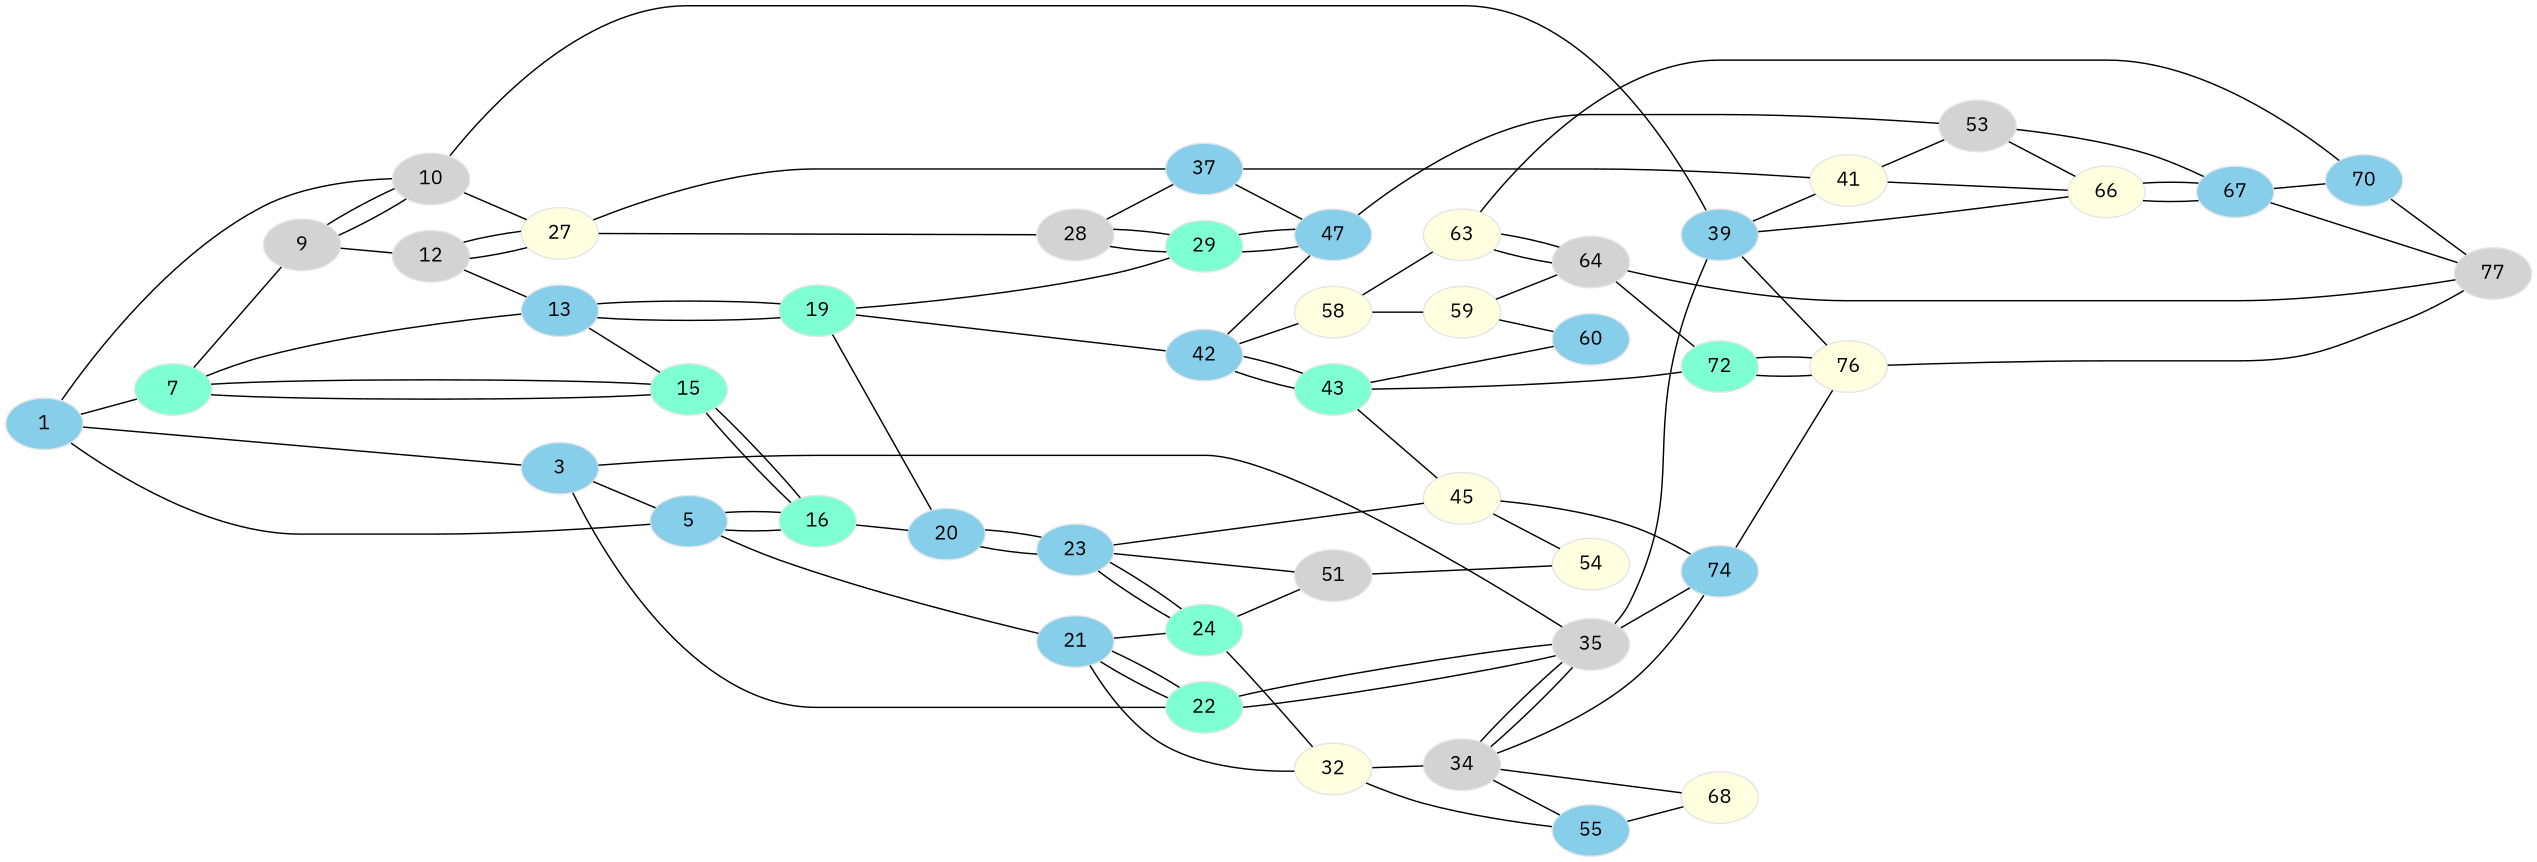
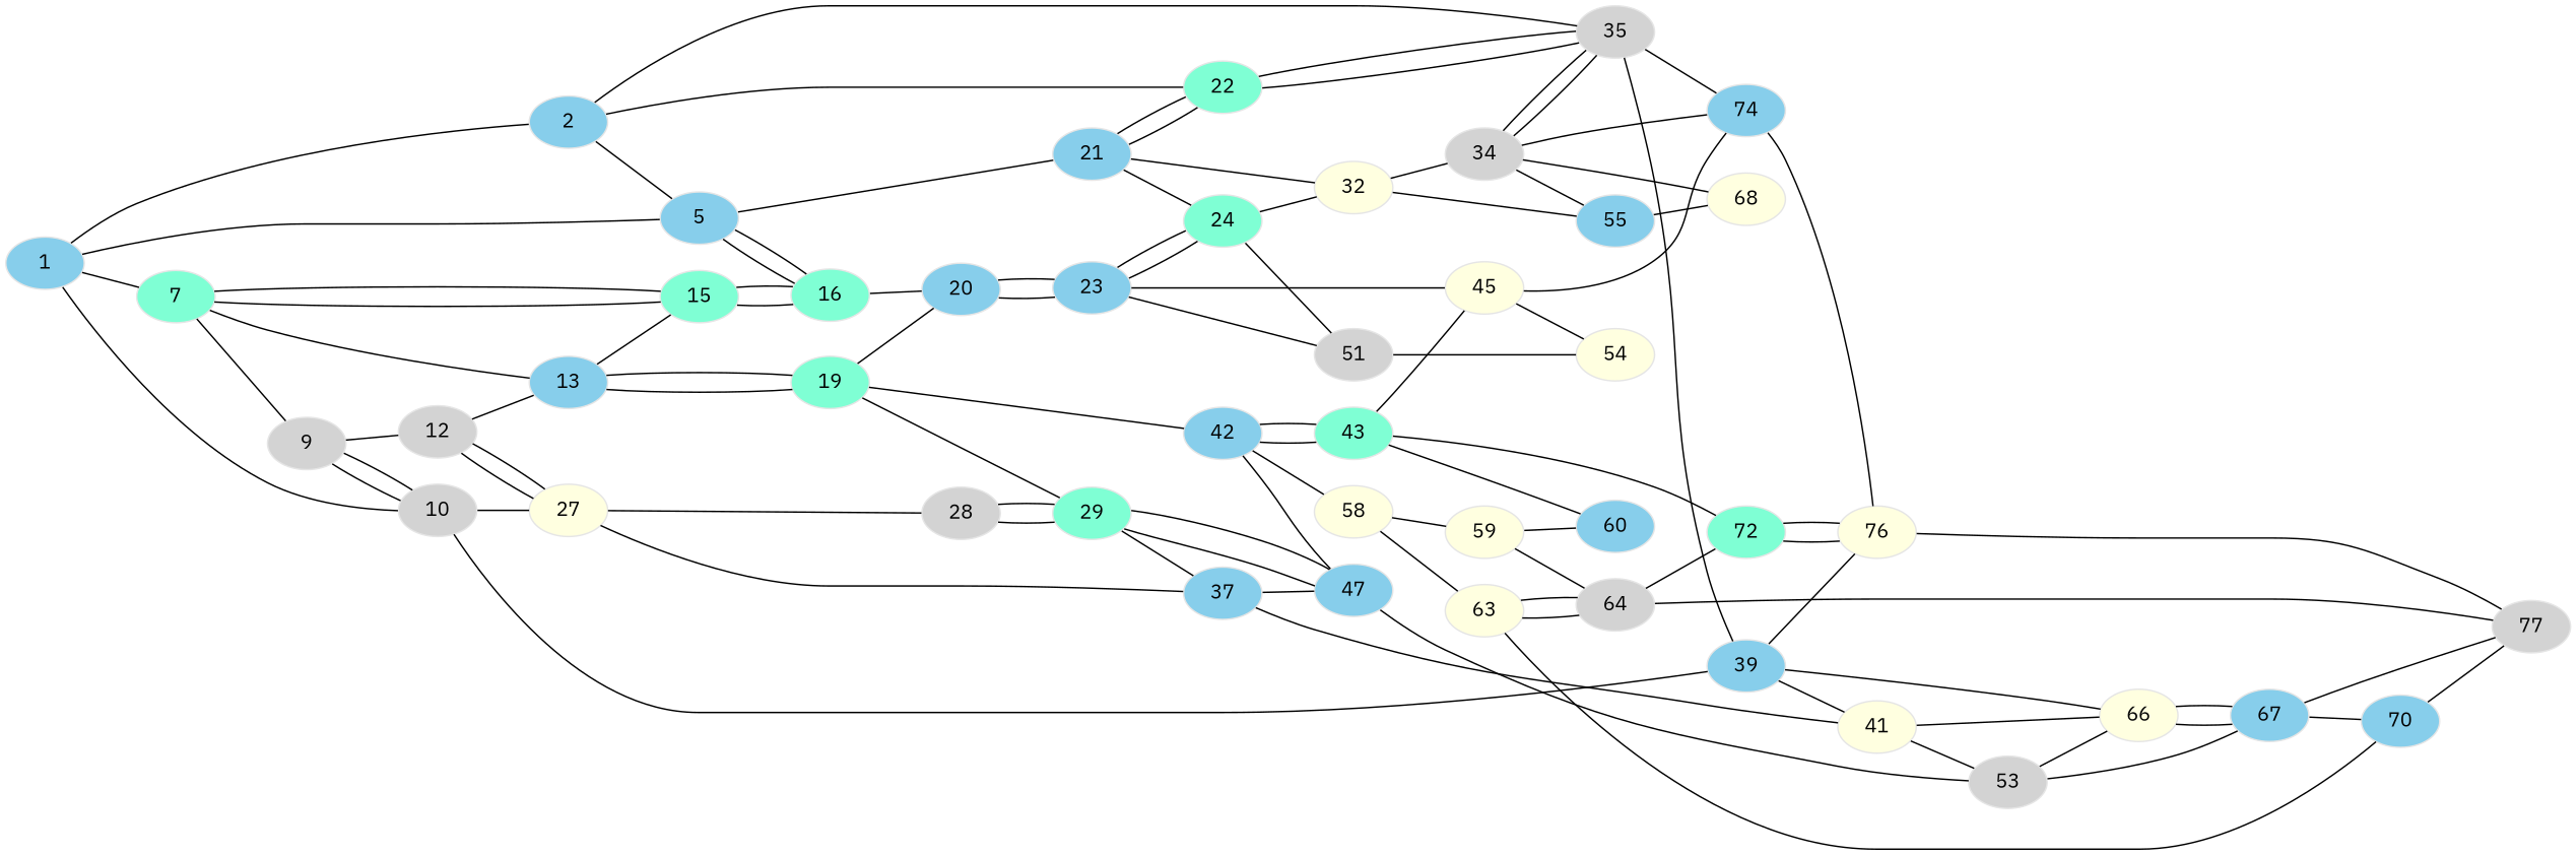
  graph {
    fontname="IBM Plex Sans"
    rankdir=LR
    node [color=gray90 fillcolor=skyblue fontname="IBM Plex Sans" style=filled]
    edge [fontname="IBM Plex Sans"]
    1 [super="+4"]
-   2 [super="+3" label=3]
+   2 [super="+3"]
    5 [super="+6"]
    7 [fillcolor=aquamarine super="+8"]
    10 [fillcolor=lightgrey super="+26"]
    22 [fillcolor=aquamarine]
    35 [fillcolor=lightgrey super="+50"]
    16 [fillcolor=aquamarine super="+18"]
    21 [super="+25"]
    9 [fillcolor=lightgrey super="+11"]
    13 [super="+14"]
    15 [fillcolor=aquamarine super="+17"]
    27 [fillcolor=lightyellow super="+31"]
    39 [super="+40"]
    74 [super="+75"]
    20
    24 [fillcolor=aquamarine super="+36"]
    32 [fillcolor=lightyellow super="+33"]
    12 [fillcolor=lightgrey]
    19 [fillcolor=aquamarine super="+30"]
    28 [fillcolor=lightgrey]
    37 [super="+38"]
    41 [fillcolor=lightyellow super="+52"]
    66 [fillcolor=lightyellow]
    76 [fillcolor=lightyellow super="+79"]
    29 [fillcolor=aquamarine]
    42 [super="+49"]
    23 [super="+46"]
    47 [super="+48"]
    43 [fillcolor=aquamarine super="+44"]
    58 [fillcolor=lightyellow super="+61"]
    45 [fillcolor=lightyellow super="+56"]
    51 [fillcolor=lightgrey]
    34 [fillcolor=lightgrey super="+73"]
    55
    54 [fillcolor=lightyellow super="+57"]
    53 [fillcolor=lightgrey super="+62"]
    68 [fillcolor=lightyellow]
    67 [super="+69"]
    77 [fillcolor=lightgrey super="+78"]
    60
    72 [fillcolor=aquamarine]
    59 [fillcolor=lightyellow super="+65"]
    63 [fillcolor=lightyellow]
    70
    64 [fillcolor=lightgrey super="+71"]
    1 -- 2
    1 -- 5
    1 -- 7
    1 -- 10
    2 -- 5
    2 -- 22
    2 -- 35
    5 -- 16
    5 -- 16
    5 -- 21
    7 -- 9
    7 -- 13
    7 -- 15
    7 -- 15
    10 -- 27
    10 -- 39
    22 -- 35
    22 -- 35
    35 -- 39
    35 -- 74
    16 -- 20
    21 -- 22
    21 -- 22
    21 -- 24
    21 -- 32
    9 -- 10 [weight=2]
    9 -- 10
    9 -- 12
    13 -- 15
    13 -- 19
    13 -- 19
    15 -- 16 [weight=2]
    15 -- 16
    27 -- 28
    27 -- 37
    39 -- 41
    39 -- 66
    39 -- 76
    74 -- 76
    20 -- 23
    20 -- 23
    24 -- 32
    24 -- 51
    32 -- 34
    32 -- 55
    12 -- 13
    12 -- 27
    12 -- 27
    19 -- 20
    19 -- 29
    19 -- 42
-   28 -- 37
+   29 -- 37
    28 -- 29
    28 -- 29
    37 -- 41
    37 -- 47
    41 -- 66
    41 -- 53
    66 -- 67
    66 -- 67
    76 -- 77
    29 -- 47
    29 -- 47
    42 -- 47
    42 -- 43
    42 -- 43
    42 -- 58
    23 -- 24
    23 -- 24
    23 -- 45
    23 -- 51
    47 -- 53
    43 -- 45
    43 -- 60
    43 -- 72
    58 -- 59
    58 -- 63
    45 -- 74
    45 -- 54
    51 -- 54
    34 -- 35
    34 -- 35
    34 -- 74
    34 -- 55
    34 -- 68
    55 -- 68
    53 -- 66
    53 -- 67
    67 -- 77
    67 -- 70
    72 -- 76
    72 -- 76
    59 -- 60 [weight=2]
    59 -- 64
    63 -- 70
    63 -- 64
    63 -- 64
    70 -- 77
    64 -- 77
    64 -- 72
  }
